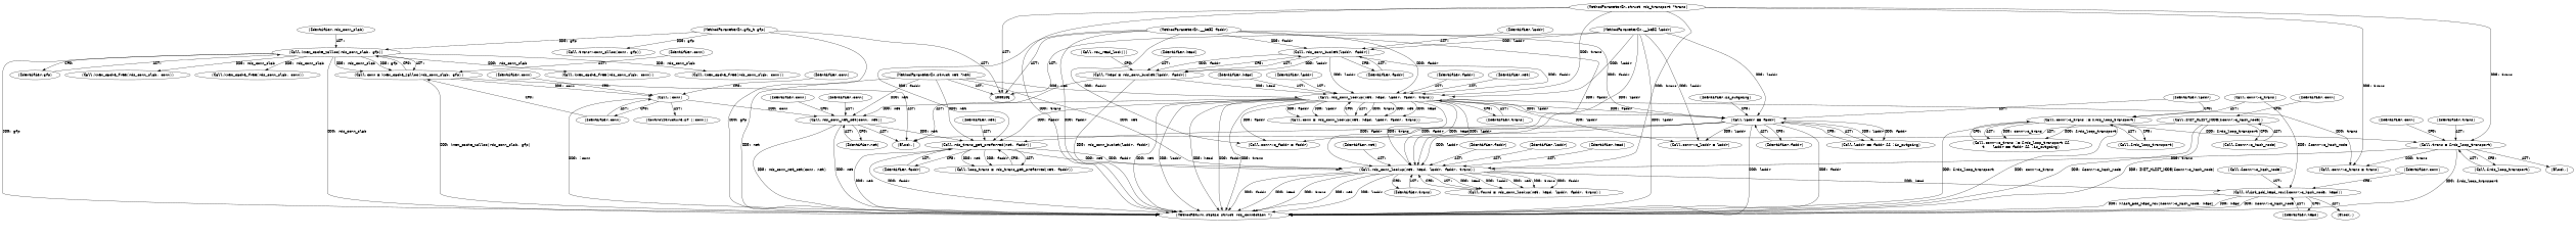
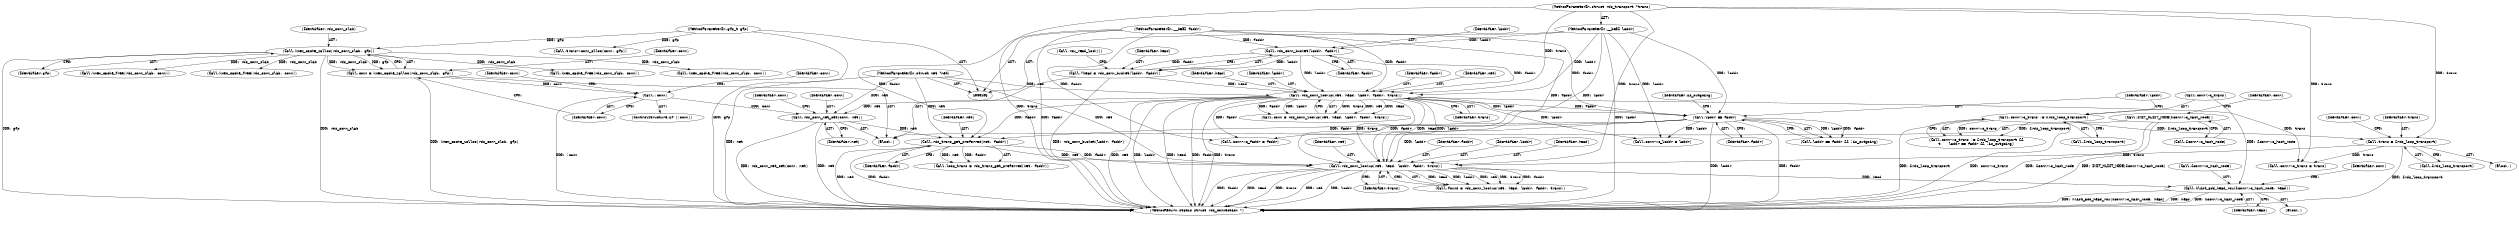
  digraph {
    fontname="DejaVu Sans Mono"
    node [fontname="DejaVu Sans Mono"]
    edge [fontname="DejaVu Sans Mono"]
    n1 [label="(Call,hlist_add_head_rcu(&conn->c_hash_node, head))"]
    n2 [label="(Block,)"]
    n3 [label="(Identifier,head)"]
    n4 [label="(MethodReturn,static struct rds_connection *)"]
    n5 [label="(Call,INIT_HLIST_NODE(&conn->c_hash_node))"]
    n6 [label="(Call,&conn->c_hash_node)"]
    n7 [label="(Block,)"]
    n8 [label="(Call,rds_conn_lookup(net, head, laddr, faddr, trans))"]
    n9 [label="(Call,found = rds_conn_lookup(net, head, laddr, faddr, trans))"]
    n10 [label="(Identifier,trans)"]
    n11 [label="(Call,rds_trans_get_preferred(net, faddr))"]
    n12 [label="(Call,loop_trans = rds_trans_get_preferred(net, faddr))"]
    n13 [label="(Identifier,faddr)"]
    n14 [label="(Call,rds_conn_net_set(conn, net))"]
    n15 [label="(Identifier,net)"]
    n16 [label="(Call,!conn)"]
    n17 [label="(ControlStructure,if (!conn))"]
    n18 [label="(Identifier,conn)"]
    n19 [label="(Call,conn = kmem_cache_zalloc(rds_conn_slab, gfp))"]
    n20 [label="(Call,kmem_cache_zalloc(rds_conn_slab, gfp))"]
    n21 [label="(Call,kmem_cache_free(rds_conn_slab, conn))"]
    n22 [label="(Call,kmem_cache_free(rds_conn_slab, conn))"]
    n23 [label="(Identifier,gfp)"]
    n24 [label="(Call,kmem_cache_free(rds_conn_slab, conn))"]
    n25 [label="(Call,kmem_cache_free(rds_conn_slab, conn))"]
    n26 [label="(Call,trans->conn_alloc(conn, gfp))"]
    n27 [label="(MethodParameterIn,gfp_t gfp)"]
    1000106
    n29 [label="(Call,rds_conn_lookup(net, head, laddr, faddr, trans))"]
    n30 [label="(Call,laddr == faddr)"]
    n31 [label="(Identifier,trans)"]
    n32 [label="(Call,conn->c_trans = trans)"]
    n33 [label="(Call,conn->c_laddr = laddr)"]
    n34 [label="(Call,conn = rds_conn_lookup(net, head, laddr, faddr, trans))"]
    n35 [label="(Call,conn->c_faddr = faddr)"]
    n36 [label="(Identifier,faddr)"]
    n37 [label="(Call,laddr == faddr && !is_outgoing)"]
    n38 [label="(MethodParameterIn,struct net *net)"]
    n39 [label="(Call,*head = rds_conn_bucket(laddr, faddr))"]
    n40 [label="(Call,rds_conn_bucket(laddr, faddr))"]
    n41 [label="(Identifier,faddr)"]
    n42 [label="(MethodParameterIn,__be32 laddr)"]
    n43 [label="(MethodParameterIn,__be32 faddr)"]
    n44 [label="(MethodParameterIn,struct rds_transport *trans)"]
    n45 [label="(Call,trans = &rds_loop_transport)"]
    n46 [label="(Call,&rds_loop_transport)"]
    n47 [label="(Block,)"]
    n48 [label="(Call,conn->c_trans != &rds_loop_transport)"]
    n49 [label="(Call,&rds_loop_transport)"]
    n50 [label="(Call,conn->c_trans != &rds_loop_transport &&\n\t    laddr == faddr && !is_outgoing)"]
    n51 [label="(Call,rcu_read_lock())"]
    n52 [label="(Call,conn->c_trans)"]
    n53 [label="(Call,&conn->c_hash_node)"]
    n54 [label="(Identifier,faddr)"]
    n55 [label="(Identifier,conn)"]
    n56 [label="(Identifier,laddr)"]
    n57 [label="(Identifier,conn)"]
    n58 [label="(Identifier,is_outgoing)"]
    n59 [label="(Identifier,faddr)"]
    n60 [label="(Identifier,head)"]
    n61 [label="(Identifier,rds_conn_slab)"]
    n62 [label="(Identifier,net)"]
    n63 [label="(Identifier,laddr)"]
    n64 [label="(Identifier,laddr)"]
    n65 [label="(Identifier,conn)"]
    n66 [label="(Identifier,head)"]
    n67 [label="(Identifier,net)"]
    n68 [label="(Identifier,trans)"]
    n69 [label="(Identifier,conn)"]
    n70 [label="(Identifier,conn)"]
    n71 [label="(Identifier,conn)"]
    n72 [label="(Identifier,net)"]
    n73 [label="(Identifier,conn)"]
    n74 [label="(Identifier,head)"]
    n75 [label="(Identifier,laddr)"]
    n76 [label="(Identifier,conn)"]
    n1 -> n2 [label="AST: "]
    n1 -> n3 [label="CFG: "]
    n1 -> n4 [label="DDG: hlist_add_head_rcu(&conn->c_hash_node, head)"]
    n1 -> n4 [label="DDG: head"]
    n1 -> n4 [label="DDG: &conn->c_hash_node"]
    n3 -> n1 [label="AST: "]
    n5 -> n4 [label="DDG: &conn->c_hash_node"]
    n5 -> n4 [label="DDG: INIT_HLIST_NODE(&conn->c_hash_node)"]
    n5 -> n6 [label="CFG: "]
    n5 -> n7 [label="AST: "]
    n6 -> n5 [label="AST: "]
    n8 -> n1 [label="DDG: head"]
    n8 -> n4 [label="DDG: faddr"]
    n8 -> n4 [label="DDG: head"]
    n8 -> n4 [label="DDG: trans"]
    n8 -> n4 [label="DDG: net"]
    n8 -> n4 [label="DDG: laddr"]
    n8 -> n9 [label="AST: "]
    n8 -> n9 [label="DDG: head"]
    n8 -> n9 [label="DDG: laddr"]
    n8 -> n9 [label="DDG: net"]
    n8 -> n9 [label="DDG: trans"]
    n8 -> n9 [label="DDG: faddr"]
    n8 -> n10 [label="CFG: "]
    n9 -> n8 [label="CFG: "]
    n10 -> n8 [label="AST: "]
    n11 -> n4 [label="DDG: net"]
    n11 -> n4 [label="DDG: faddr"]
    n11 -> n8 [label="DDG: net"]
    n11 -> n8 [label="DDG: faddr"]
    n11 -> n12 [label="AST: "]
    n11 -> n12 [label="DDG: net"]
    n11 -> n12 [label="DDG: faddr"]
    n11 -> n13 [label="CFG: "]
-   n12 -> n11 [label="CFG: "]
    n13 -> n11 [label="AST: "]
    n14 -> n4 [label="DDG: rds_conn_net_set(conn, net)"]
    n14 -> n4 [label="DDG: net"]
    n14 -> n7 [label="AST: "]
    n14 -> n11 [label="DDG: net"]
    n14 -> n15 [label="CFG: "]
    n15 -> n14 [label="AST: "]
    n16 -> n4 [label="DDG: !conn"]
    n16 -> n14 [label="DDG: conn"]
    n16 -> n17 [label="AST: "]
    n16 -> n18 [label="CFG: "]
    n18 -> n16 [label="AST: "]
    n18 -> n19 [label="CFG: "]
    n19 -> n4 [label="DDG: kmem_cache_zalloc(rds_conn_slab, gfp)"]
    n19 -> n7 [label="AST: "]
    n19 -> n16 [label="DDG: conn"]
    n19 -> n20 [label="CFG: "]
    n20 -> n4 [label="DDG: rds_conn_slab"]
    n20 -> n4 [label="DDG: gfp"]
    n20 -> n19 [label="AST: "]
    n20 -> n19 [label="DDG: rds_conn_slab"]
    n20 -> n19 [label="DDG: gfp"]
    n20 -> n21 [label="DDG: rds_conn_slab"]
    n20 -> n22 [label="DDG: rds_conn_slab"]
    n20 -> n23 [label="CFG: "]
    n20 -> n24 [label="DDG: rds_conn_slab"]
    n20 -> n25 [label="DDG: rds_conn_slab"]
    n23 -> n20 [label="AST: "]
    n27 -> n4 [label="DDG: gfp"]
    n27 -> n20 [label="DDG: gfp"]
    n27 -> n26 [label="DDG: gfp"]
    n27 -> 1000106 [label="AST: "]
    n29 -> n4 [label="DDG: net"]
    n29 -> n4 [label="DDG: laddr"]
    n29 -> n4 [label="DDG: head"]
    n29 -> n4 [label="DDG: faddr"]
    n29 -> n4 [label="DDG: trans"]
    n29 -> n8 [label="DDG: head"]
    n29 -> n8 [label="DDG: laddr"]
    n29 -> n8 [label="DDG: trans"]
    n29 -> n11 [label="DDG: faddr"]
    n29 -> n14 [label="DDG: net"]
    n29 -> n30 [label="DDG: laddr"]
    n29 -> n30 [label="DDG: faddr"]
    n29 -> n31 [label="CFG: "]
    n29 -> n32 [label="DDG: trans"]
    n29 -> n33 [label="DDG: laddr"]
    n29 -> n34 [label="AST: "]
    n29 -> n34 [label="DDG: trans"]
    n29 -> n34 [label="DDG: net"]
    n29 -> n34 [label="DDG: head"]
    n29 -> n34 [label="DDG: faddr"]
    n29 -> n34 [label="DDG: laddr"]
    n29 -> n35 [label="DDG: faddr"]
    n30 -> n4 [label="DDG: laddr"]
    n30 -> n4 [label="DDG: faddr"]
    n30 -> n8 [label="DDG: laddr"]
    n30 -> n11 [label="DDG: faddr"]
    n30 -> n33 [label="DDG: laddr"]
    n30 -> n35 [label="DDG: faddr"]
    n30 -> n36 [label="CFG: "]
    n30 -> n37 [label="AST: "]
    n30 -> n37 [label="DDG: laddr"]
    n30 -> n37 [label="DDG: faddr"]
    n31 -> n29 [label="AST: "]
    n34 -> n29 [label="CFG: "]
    n36 -> n30 [label="AST: "]
    n37 -> n30 [label="CFG: "]
    n38 -> n4 [label="DDG: net"]
    n38 -> n8 [label="DDG: net"]
    n38 -> n11 [label="DDG: net"]
    n38 -> n14 [label="DDG: net"]
    n38 -> 1000106 [label="AST: "]
    n38 -> n29 [label="DDG: net"]
    n39 -> n4 [label="DDG: rds_conn_bucket(laddr, faddr)"]
    n39 -> n7 [label="AST: "]
    n39 -> n29 [label="DDG: head"]
    n39 -> n40 [label="CFG: "]
    n40 -> n29 [label="DDG: laddr"]
    n40 -> n29 [label="DDG: faddr"]
    n40 -> n39 [label="AST: "]
    n40 -> n39 [label="DDG: laddr"]
    n40 -> n39 [label="DDG: faddr"]
    n40 -> n41 [label="CFG: "]
    n41 -> n40 [label="AST: "]
    n42 -> n4 [label="DDG: laddr"]
    n42 -> n8 [label="DDG: laddr"]
    n42 -> 1000106 [label="AST: "]
    n42 -> n29 [label="DDG: laddr"]
    n42 -> n30 [label="DDG: laddr"]
    n42 -> n33 [label="DDG: laddr"]
    n42 -> n40 [label="DDG: laddr"]
    n43 -> n4 [label="DDG: faddr"]
    n43 -> n8 [label="DDG: faddr"]
    n43 -> n11 [label="DDG: faddr"]
    n43 -> 1000106 [label="AST: "]
    n43 -> n29 [label="DDG: faddr"]
    n43 -> n30 [label="DDG: faddr"]
    n43 -> n35 [label="DDG: faddr"]
    n43 -> n40 [label="DDG: faddr"]
    n44 -> n4 [label="DDG: trans"]
    n44 -> n8 [label="DDG: trans"]
-   n44 -> 1000106 [label="AST: "]
+   n44 -> n42 [label="AST: "]
    n44 -> n29 [label="DDG: trans"]
    n44 -> n32 [label="DDG: trans"]
    n44 -> n45 [label="DDG: trans"]
    n45 -> n4 [label="DDG: &rds_loop_transport"]
    n45 -> n8 [label="DDG: trans"]
    n45 -> n32 [label="DDG: trans"]
    n45 -> n46 [label="CFG: "]
    n45 -> n47 [label="AST: "]
    n46 -> n45 [label="AST: "]
    n48 -> n4 [label="DDG: &rds_loop_transport"]
    n48 -> n4 [label="DDG: conn->c_trans"]
    n48 -> n45 [label="DDG: &rds_loop_transport"]
    n48 -> n49 [label="CFG: "]
    n48 -> n50 [label="AST: "]
    n48 -> n50 [label="DDG: conn->c_trans"]
    n48 -> n50 [label="DDG: &rds_loop_transport"]
    n49 -> n48 [label="AST: "]
    n50 -> n48 [label="CFG: "]
    n51 -> n39 [label="CFG: "]
    n52 -> n1 [label="DDG: &conn->c_hash_node"]
    n52 -> n48 [label="AST: "]
    n53 -> n1 [label="AST: "]
    n54 -> n8 [label="AST: "]
    n55 -> n1 [label="CFG: "]
    n56 -> n8 [label="AST: "]
    n57 -> n19 [label="AST: "]
    n58 -> n30 [label="CFG: "]
    n59 -> n29 [label="AST: "]
    n60 -> n39 [label="AST: "]
    n61 -> n20 [label="AST: "]
    n62 -> n11 [label="AST: "]
    n63 -> n40 [label="AST: "]
    n64 -> n30 [label="AST: "]
    n64 -> n48 [label="CFG: "]
    n65 -> n14 [label="AST: "]
    n66 -> n8 [label="AST: "]
    n67 -> n8 [label="AST: "]
    n68 -> n45 [label="AST: "]
    n69 -> n16 [label="CFG: "]
    n70 -> n16 [label="CFG: "]
    n71 -> n5 [label="CFG: "]
    n72 -> n29 [label="AST: "]
    n73 -> n45 [label="CFG: "]
    n74 -> n29 [label="AST: "]
    n75 -> n29 [label="AST: "]
    n76 -> n14 [label="CFG: "]
  }
